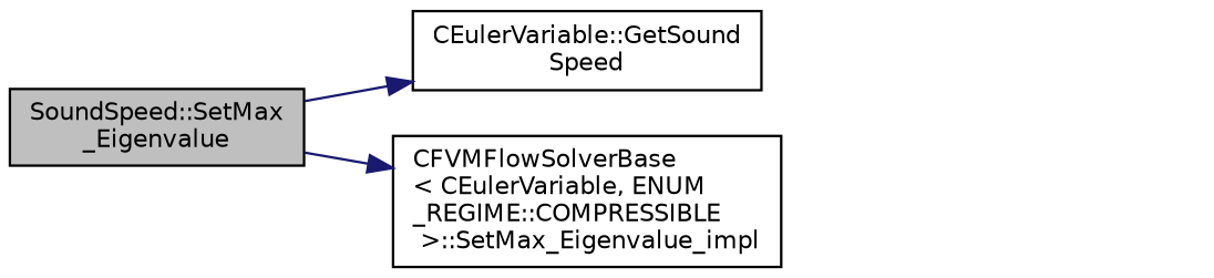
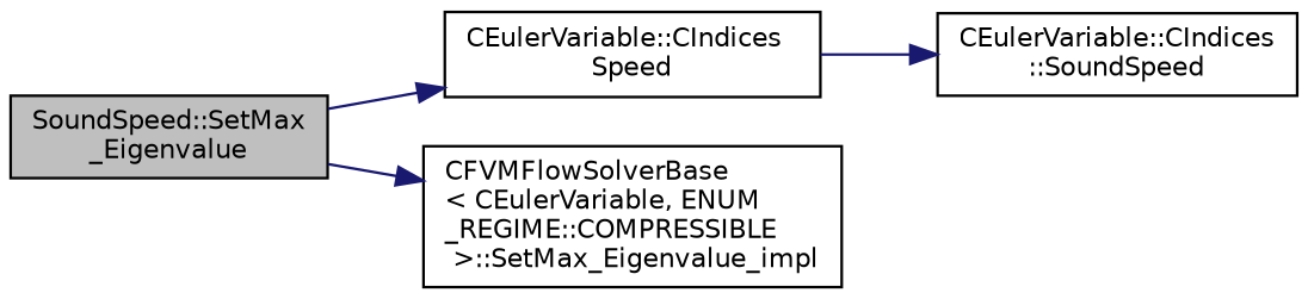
  digraph {
    rankdir=LR
    node [color=black fillcolor=white fontname=Helvetica fontsize=10 shape=record style=filled]
    edge [color=midnightblue fontname=Helvetica fontsize=10 labelfontname=Helvetica labelfontsize=10 style=solid]
    n1 [fillcolor=grey75 fontcolor=black height=0.2 label="SoundSpeed::SetMax\l_Eigenvalue" width=0.4]
-   n2 [height=0.2 label="CEulerVariable::GetSound\lSpeed" width=0.4]
+   n2 [height=0.2 label="CEulerVariable::CIndices\lSpeed" width=0.4]
    n3 [height=0.2 label="CFVMFlowSolverBase\l\< CEulerVariable, ENUM\l_REGIME::COMPRESSIBLE\l \>::SetMax_Eigenvalue_impl" width=0.4]
+   n4 [height=0.2 label="CEulerVariable::CIndices\l::SoundSpeed" width=0.4]
    n1 -> n2
    n1 -> n3
+   n2 -> n4
  }
